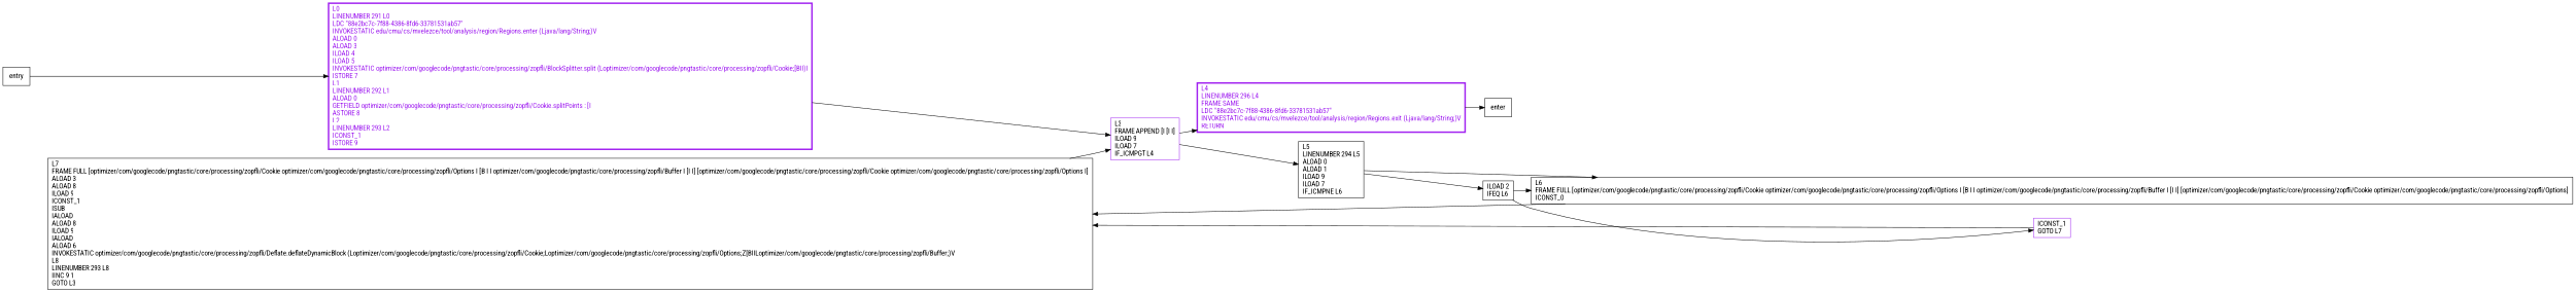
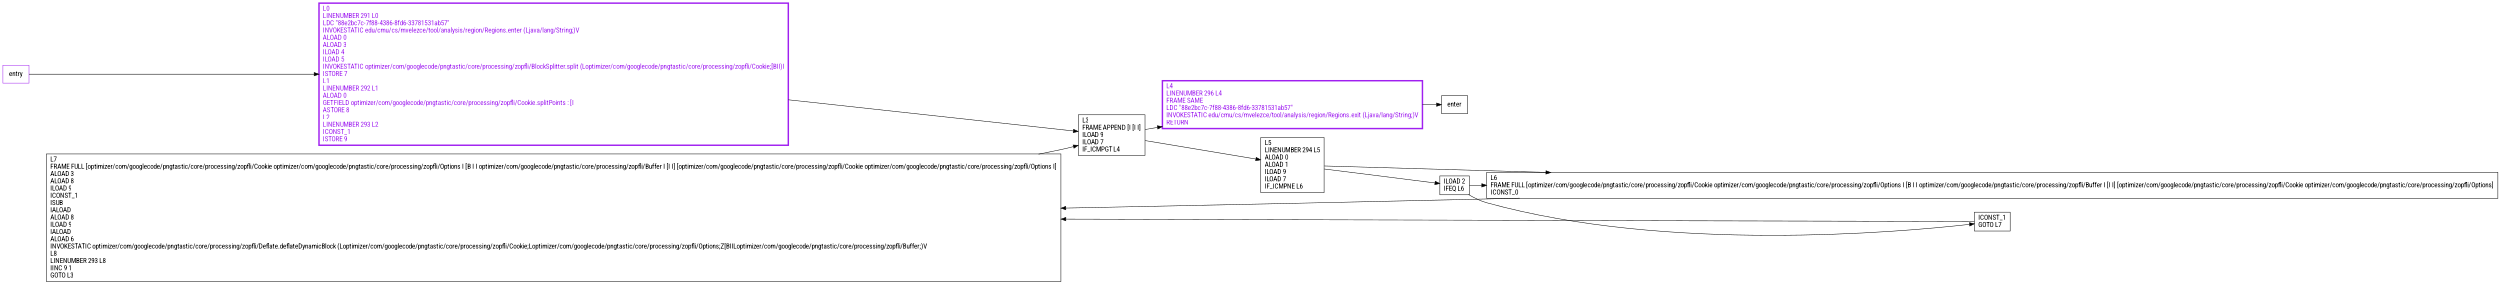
  digraph {
    fontname="Roboto Condensed"
    rankdir=LR
    node [fontname="Roboto Condensed" shape=record]
    edge [fontname="Roboto Condensed"]
    n1 [label="L7\lFRAME FULL [optimizer/com/googlecode/pngtastic/core/processing/zopfli/Cookie optimizer/com/googlecode/pngtastic/core/processing/zopfli/Options I [B I I optimizer/com/googlecode/pngtastic/core/processing/zopfli/Buffer I [I I] [optimizer/com/googlecode/pngtastic/core/processing/zopfli/Cookie optimizer/com/googlecode/pngtastic/core/processing/zopfli/Options I]\lALOAD 3\lALOAD 8\lILOAD 9\lICONST_1\lISUB\lIALOAD\lALOAD 8\lILOAD 9\lIALOAD\lALOAD 6\lINVOKESTATIC optimizer/com/googlecode/pngtastic/core/processing/zopfli/Deflate.deflateDynamicBlock (Loptimizer/com/googlecode/pngtastic/core/processing/zopfli/Cookie;Loptimizer/com/googlecode/pngtastic/core/processing/zopfli/Options;Z[BIILoptimizer/com/googlecode/pngtastic/core/processing/zopfli/Buffer;)V\lL8\lLINENUMBER 293 L8\lIINC 9 1\lGOTO L3\l"]
-   n2 [label="L3\lFRAME APPEND [I [I I]\lILOAD 9\lILOAD 7\lIF_ICMPGT L4\l" color=purple]
+   n2 [label="L3\lFRAME APPEND [I [I I]\lILOAD 9\lILOAD 7\lIF_ICMPGT L4\l"]
    n3 [label="L5\lLINENUMBER 294 L5\lALOAD 0\lALOAD 1\lILOAD 9\lILOAD 7\lIF_ICMPNE L6\l"]
    n4 [color=purple fontcolor=purple label="L4\lLINENUMBER 296 L4\lFRAME SAME\lLDC \"88e2bc7c-7f88-4386-8fd6-33781531ab57\"\lINVOKESTATIC edu/cmu/cs/mvelezce/tool/analysis/region/Regions.exit (Ljava/lang/String;)V\lRETURN\l" penwidth=3]
    n5 [label="ILOAD 2\lIFEQ L6\l"]
    n6 [label="L6\lFRAME FULL [optimizer/com/googlecode/pngtastic/core/processing/zopfli/Cookie optimizer/com/googlecode/pngtastic/core/processing/zopfli/Options I [B I I optimizer/com/googlecode/pngtastic/core/processing/zopfli/Buffer I [I I] [optimizer/com/googlecode/pngtastic/core/processing/zopfli/Cookie optimizer/com/googlecode/pngtastic/core/processing/zopfli/Options]\lICONST_0\l"]
-   n7 [label="ICONST_1\lGOTO L7\l" color=purple]
+   n7 [label="ICONST_1\lGOTO L7\l"]
    n8 [color=purple fontcolor=purple label="L0\lLINENUMBER 291 L0\lLDC \"88e2bc7c-7f88-4386-8fd6-33781531ab57\"\lINVOKESTATIC edu/cmu/cs/mvelezce/tool/analysis/region/Regions.enter (Ljava/lang/String;)V\lALOAD 0\lALOAD 3\lILOAD 4\lILOAD 5\lINVOKESTATIC optimizer/com/googlecode/pngtastic/core/processing/zopfli/BlockSplitter.split (Loptimizer/com/googlecode/pngtastic/core/processing/zopfli/Cookie;[BII)I\lISTORE 7\lL1\lLINENUMBER 292 L1\lALOAD 0\lGETFIELD optimizer/com/googlecode/pngtastic/core/processing/zopfli/Cookie.splitPoints : [I\lASTORE 8\lL2\lLINENUMBER 293 L2\lICONST_1\lISTORE 9\l" penwidth=3]
    n9 [label=enter]
-   entry
+   entry [color=purple]
    n1 -> n2
    n2 -> n3
    n2 -> n4
    n3 -> n5
    n3 -> n6
    n4 -> n9
    n5 -> n6
    n5 -> n7
    n6 -> n1
    n7 -> n1
    n8 -> n2
    entry -> n8
  }
